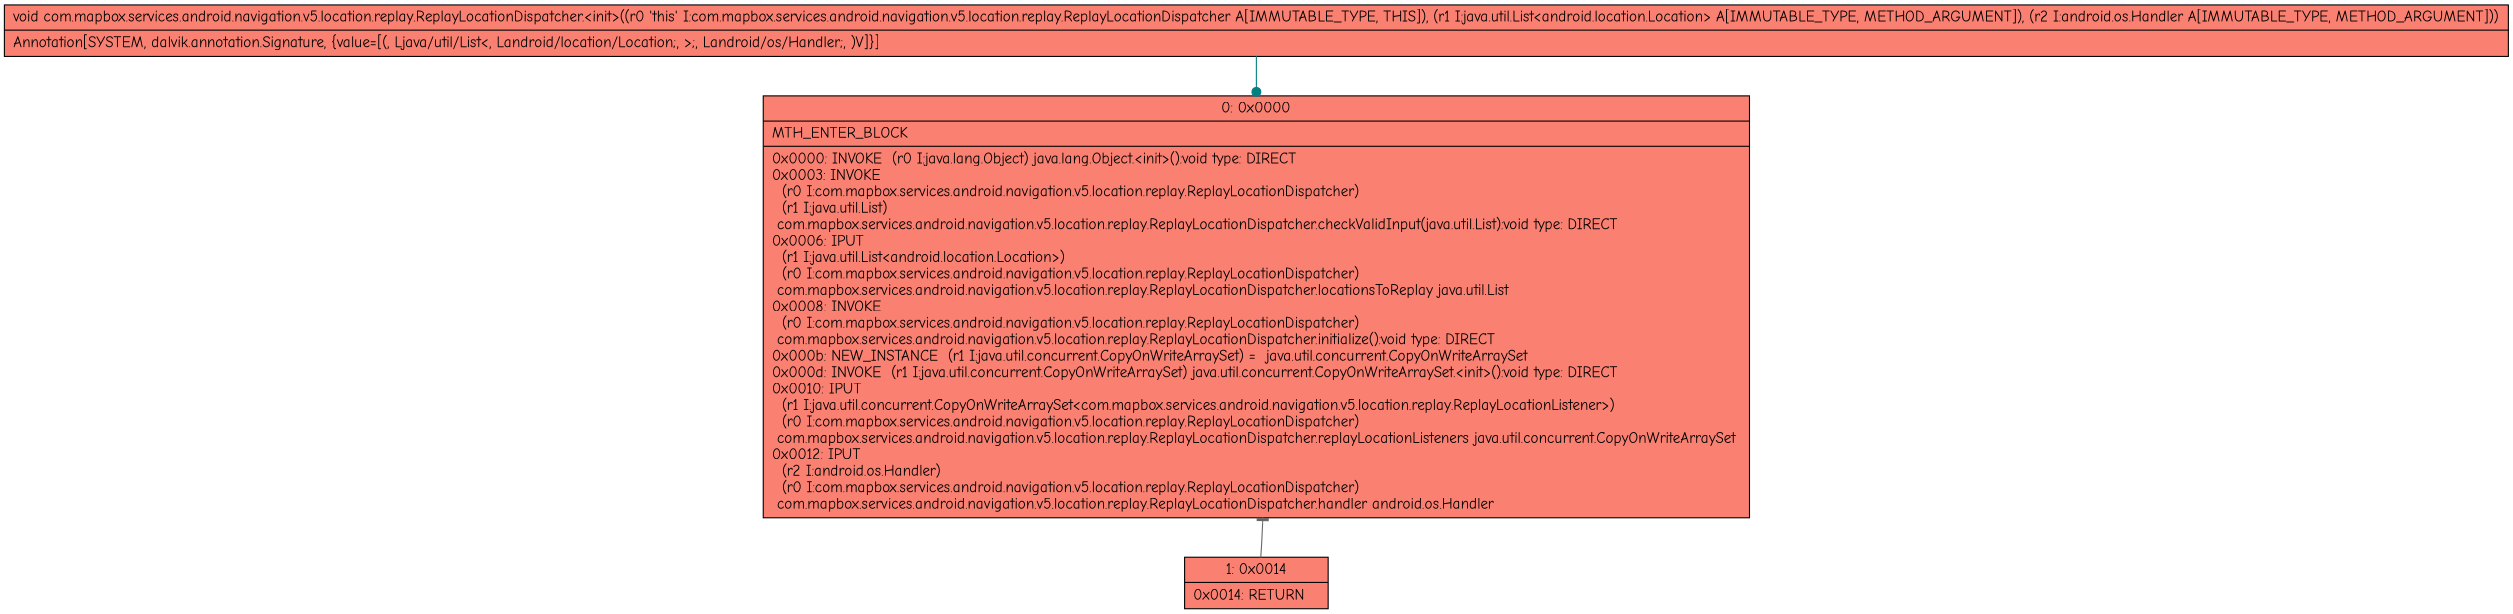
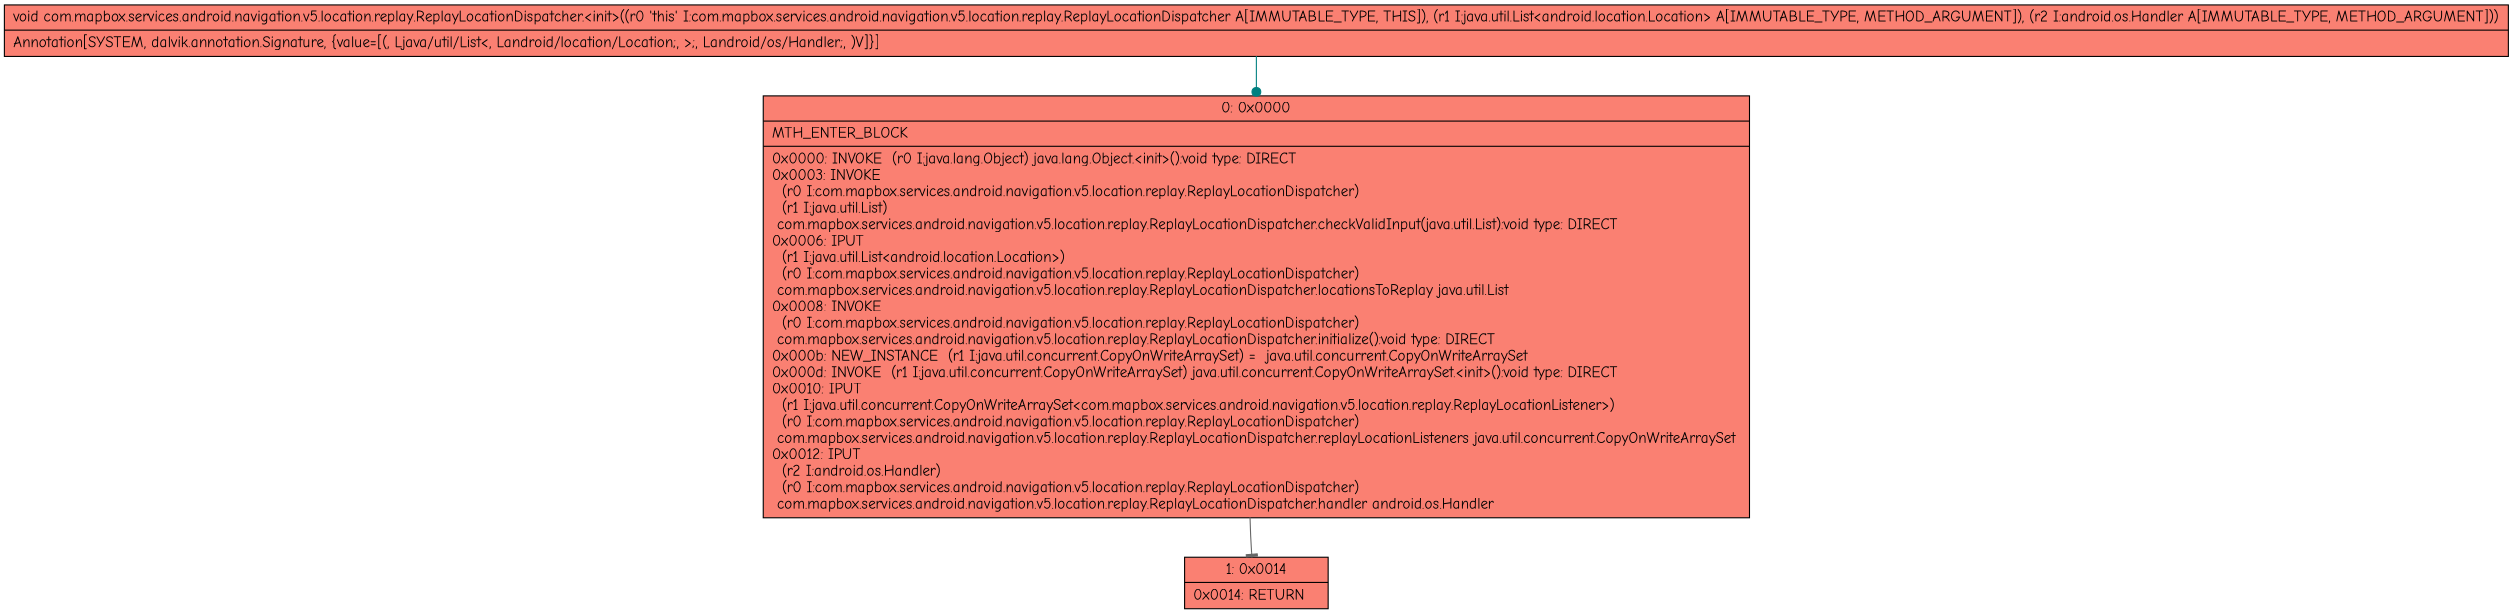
  digraph {
    fontname="Comic Neue"
    node [shape=record style=filled fillcolor=salmon fontname="Comic Neue"]
    edge [fontname="Comic Neue"]
    n1 [label="{0\:\ 0x0000|MTH_ENTER_BLOCK\l|0x0000: INVOKE  (r0 I:java.lang.Object) java.lang.Object.\<init\>():void type: DIRECT \l0x0003: INVOKE  \l  (r0 I:com.mapbox.services.android.navigation.v5.location.replay.ReplayLocationDispatcher)\l  (r1 I:java.util.List)\l com.mapbox.services.android.navigation.v5.location.replay.ReplayLocationDispatcher.checkValidInput(java.util.List):void type: DIRECT \l0x0006: IPUT  \l  (r1 I:java.util.List\<android.location.Location\>)\l  (r0 I:com.mapbox.services.android.navigation.v5.location.replay.ReplayLocationDispatcher)\l com.mapbox.services.android.navigation.v5.location.replay.ReplayLocationDispatcher.locationsToReplay java.util.List \l0x0008: INVOKE  \l  (r0 I:com.mapbox.services.android.navigation.v5.location.replay.ReplayLocationDispatcher)\l com.mapbox.services.android.navigation.v5.location.replay.ReplayLocationDispatcher.initialize():void type: DIRECT \l0x000b: NEW_INSTANCE  (r1 I:java.util.concurrent.CopyOnWriteArraySet) =  java.util.concurrent.CopyOnWriteArraySet \l0x000d: INVOKE  (r1 I:java.util.concurrent.CopyOnWriteArraySet) java.util.concurrent.CopyOnWriteArraySet.\<init\>():void type: DIRECT \l0x0010: IPUT  \l  (r1 I:java.util.concurrent.CopyOnWriteArraySet\<com.mapbox.services.android.navigation.v5.location.replay.ReplayLocationListener\>)\l  (r0 I:com.mapbox.services.android.navigation.v5.location.replay.ReplayLocationDispatcher)\l com.mapbox.services.android.navigation.v5.location.replay.ReplayLocationDispatcher.replayLocationListeners java.util.concurrent.CopyOnWriteArraySet \l0x0012: IPUT  \l  (r2 I:android.os.Handler)\l  (r0 I:com.mapbox.services.android.navigation.v5.location.replay.ReplayLocationDispatcher)\l com.mapbox.services.android.navigation.v5.location.replay.ReplayLocationDispatcher.handler android.os.Handler \l}"]
    n2 [label="{1\:\ 0x0014|0x0014: RETURN   \l}"]
    n3 [label="{void com.mapbox.services.android.navigation.v5.location.replay.ReplayLocationDispatcher.\<init\>((r0 'this' I:com.mapbox.services.android.navigation.v5.location.replay.ReplayLocationDispatcher A[IMMUTABLE_TYPE, THIS]), (r1 I:java.util.List\<android.location.Location\> A[IMMUTABLE_TYPE, METHOD_ARGUMENT]), (r2 I:android.os.Handler A[IMMUTABLE_TYPE, METHOD_ARGUMENT]))  | Annotation[SYSTEM, dalvik.annotation.Signature, \{value=[(, Ljava\/util\/List\<, Landroid\/location\/Location;, \>;, Landroid\/os\/Handler;, )V]\}]\l}"]
-   n2 -> n1 [color=gray40 arrowhead=tee]
+   n1 -> n2 [color=gray40 arrowhead=tee]
    n3 -> n1 [color=teal arrowhead=dot]
  }
